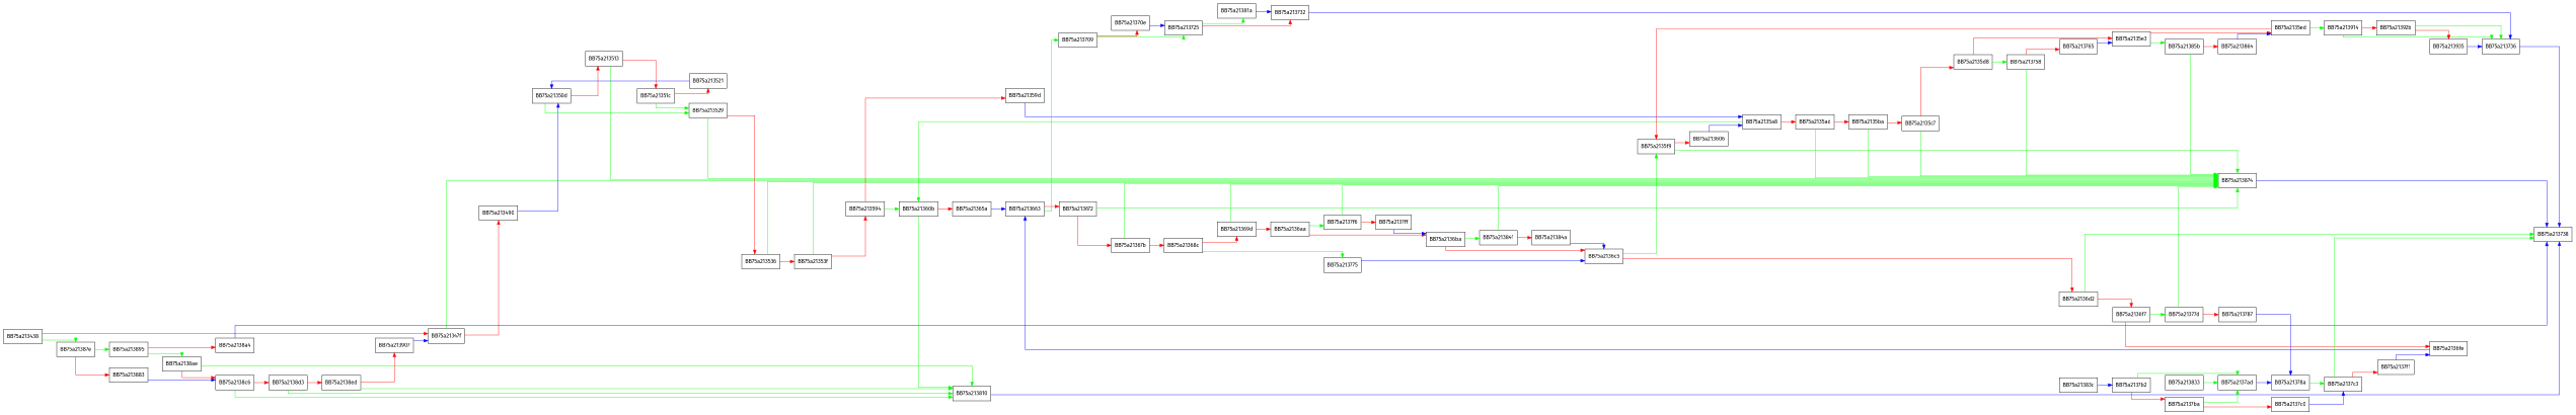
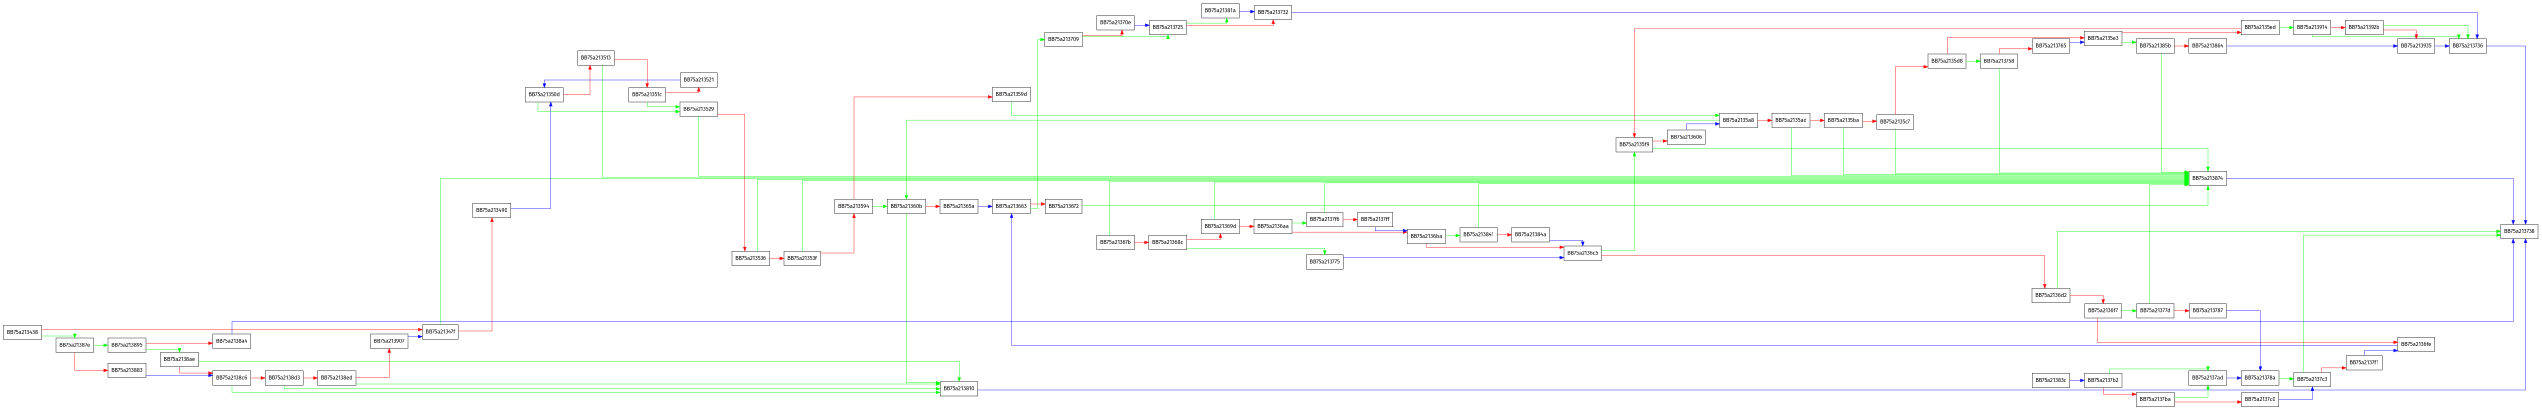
  digraph {
    fontname="Fira Sans"
    rankdir=LR
    splines=ortho
    node [fontname="Fira Sans" shape=box]
    edge [color=green fontname="Fira Sans"]
    BB75a213438
    BB75a21387e
    BB75a21347f
    BB75a213895
    BB75a213883
    BB75a213874
    BB75a213490
    BB75a2138ae
    BB75a2138a4
    BB75a2138c6
    BB75a213738
    BB75a21350d
    BB75a213529
    BB75a213513
    BB75a213536
    BB75a21351c
    BB75a21353f
    BB75a213521
    BB75a213594
    BB75a21360b
    BB75a21359d
    BB75a213810
    BB75a21365a
    BB75a2135a8
    BB75a213663
    BB75a2135ad
    BB75a2135ba
    BB75a2135c7
    BB75a2135d8
    BB75a213758
    BB75a2135e3
    BB75a213765
    BB75a21385b
    BB75a2135ed
    BB75a213864
    BB75a213914
    BB75a2135f9
    BB75a213736
    BB75a21392b
    BB75a213606
    BB75a213935
    BB75a213709
    BB75a213672
    BB75a213725
    BB75a21370e
    BB75a21367b
    BB75a21381a
    BB75a213732
    BB75a21368c
    BB75a213775
    BB75a21369d
    BB75a2136c5
    BB75a2136aa
    BB75a2136d2
    BB75a2137f6
    BB75a2136ba
    BB75a2137ff
    BB75a213841
    BB75a21384a
    BB75a2136f7
    BB75a21377d
    BB75a2136fe
    BB75a213787
    BB75a21378a
    BB75a2137c3
    BB75a2137f1
-   BB75a213833
    BB75a2137ad
    BB75a21383c
    BB75a2137b2
    BB75a2137ba
    BB75a2137c0
    BB75a2138d3
    BB75a2138ed
    BB75a213907
    BB75a213438 -> BB75a21387e
    BB75a213438 -> BB75a21347f [color=red]
    BB75a21387e -> BB75a213895
    BB75a21387e -> BB75a213883 [color=red]
    BB75a21347f -> BB75a213874
    BB75a21347f -> BB75a213490 [color=red]
    BB75a213895 -> BB75a2138ae
    BB75a213895 -> BB75a2138a4 [color=red]
    BB75a213883 -> BB75a2138c6 [color=blue]
    BB75a213874 -> BB75a213738 [color=blue]
    BB75a213490 -> BB75a21350d [color=blue]
    BB75a2138ae -> BB75a2138c6 [color=red]
    BB75a2138ae -> BB75a213810
    BB75a2138a4 -> BB75a213738 [color=blue]
    BB75a2138c6 -> BB75a213810
    BB75a2138c6 -> BB75a2138d3 [color=red]
    BB75a21350d -> BB75a213529
    BB75a21350d -> BB75a213513 [color=red]
    BB75a213529 -> BB75a213874
    BB75a213529 -> BB75a213536 [color=red]
    BB75a213513 -> BB75a213874
    BB75a213513 -> BB75a21351c [color=red]
    BB75a213536 -> BB75a213874
    BB75a213536 -> BB75a21353f [color=red]
    BB75a21351c -> BB75a213529
    BB75a21351c -> BB75a213521 [color=red]
    BB75a21353f -> BB75a213874
    BB75a21353f -> BB75a213594 [color=red]
    BB75a213521 -> BB75a21350d [color=blue]
    BB75a213594 -> BB75a21360b
    BB75a213594 -> BB75a21359d [color=red]
    BB75a21360b -> BB75a213810
    BB75a21360b -> BB75a21365a [color=red]
-   BB75a21359d -> BB75a2135a8 [color=blue]
+   BB75a21359d -> BB75a2135a8
    BB75a213810 -> BB75a213738 [color=blue]
    BB75a21365a -> BB75a213663 [color=blue]
    BB75a2135a8 -> BB75a21360b
    BB75a2135a8 -> BB75a2135ad [color=red]
    BB75a213663 -> BB75a213709
    BB75a213663 -> BB75a213672 [color=red]
    BB75a2135ad -> BB75a213874
    BB75a2135ad -> BB75a2135ba [color=red]
    BB75a2135ba -> BB75a213874
    BB75a2135ba -> BB75a2135c7 [color=red]
    BB75a2135c7 -> BB75a213874
    BB75a2135c7 -> BB75a2135d8 [color=red]
    BB75a2135d8 -> BB75a213758
    BB75a2135d8 -> BB75a2135e3 [color=red]
    BB75a213758 -> BB75a213874
    BB75a213758 -> BB75a213765 [color=red]
    BB75a2135e3 -> BB75a21385b
    BB75a2135e3 -> BB75a2135ed [color=red]
    BB75a213765 -> BB75a2135e3 [color=blue]
    BB75a21385b -> BB75a213874
    BB75a21385b -> BB75a213864 [color=red]
    BB75a2135ed -> BB75a213914
    BB75a2135ed -> BB75a2135f9 [color=red]
-   BB75a213864 -> BB75a2135ed [color=blue]
+   BB75a213864 -> BB75a213935 [color=blue]
    BB75a213914 -> BB75a213736
    BB75a213914 -> BB75a21392b [color=red]
    BB75a2135f9 -> BB75a213874
    BB75a2135f9 -> BB75a213606 [color=red]
    BB75a213736 -> BB75a213738 [color=blue]
    BB75a21392b -> BB75a213736
    BB75a21392b -> BB75a213935 [color=red]
    BB75a213606 -> BB75a2135a8 [color=blue]
    BB75a213935 -> BB75a213736 [color=blue]
    BB75a213709 -> BB75a213725
    BB75a213709 -> BB75a21370e [color=red]
    BB75a213672 -> BB75a213874
-   BB75a213672 -> BB75a21367b [color=red]
    BB75a213725 -> BB75a21381a
    BB75a213725 -> BB75a213732 [color=red]
    BB75a21370e -> BB75a213725 [color=blue]
    BB75a21367b -> BB75a213874
    BB75a21367b -> BB75a21368c [color=red]
    BB75a21381a -> BB75a213732 [color=blue]
    BB75a213732 -> BB75a213736 [color=blue]
    BB75a21368c -> BB75a213775
    BB75a21368c -> BB75a21369d [color=red]
    BB75a213775 -> BB75a2136c5 [color=blue]
    BB75a21369d -> BB75a213874
    BB75a21369d -> BB75a2136aa [color=red]
    BB75a2136c5 -> BB75a2135f9
    BB75a2136c5 -> BB75a2136d2 [color=red]
    BB75a2136aa -> BB75a2137f6
    BB75a2136aa -> BB75a2136ba [color=red]
    BB75a2136d2 -> BB75a213738
    BB75a2136d2 -> BB75a2136f7 [color=red]
    BB75a2137f6 -> BB75a213874
    BB75a2137f6 -> BB75a2137ff [color=red]
    BB75a2136ba -> BB75a2136c5 [color=red]
    BB75a2136ba -> BB75a213841
    BB75a2137ff -> BB75a2136ba [color=blue]
    BB75a213841 -> BB75a213874
    BB75a213841 -> BB75a21384a [color=red]
    BB75a21384a -> BB75a2136c5 [color=blue]
    BB75a2136f7 -> BB75a21377d
    BB75a2136f7 -> BB75a2136fe [color=red]
    BB75a21377d -> BB75a213874
    BB75a21377d -> BB75a213787 [color=red]
    BB75a2136fe -> BB75a213663 [color=blue]
    BB75a213787 -> BB75a21378a [color=blue]
    BB75a21378a -> BB75a2137c3
    BB75a2137c3 -> BB75a213738
    BB75a2137c3 -> BB75a2137f1 [color=red]
    BB75a2137f1 -> BB75a2136fe [color=blue]
-   BB75a213833 -> BB75a2137ad
    BB75a2137ad -> BB75a21378a [color=blue]
    BB75a21383c -> BB75a2137b2 [color=blue]
    BB75a2137b2 -> BB75a2137ad
    BB75a2137b2 -> BB75a2137ba [color=red]
    BB75a2137ba -> BB75a2137ad
    BB75a2137ba -> BB75a2137c0 [color=red]
    BB75a2137c0 -> BB75a2137c3 [color=blue]
    BB75a2138d3 -> BB75a213810
    BB75a2138d3 -> BB75a2138ed [color=red]
    BB75a2138ed -> BB75a213810
    BB75a2138ed -> BB75a213907 [color=red]
    BB75a213907 -> BB75a21347f [color=blue]
  }
